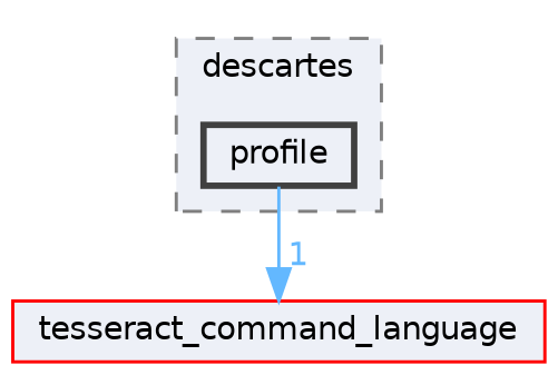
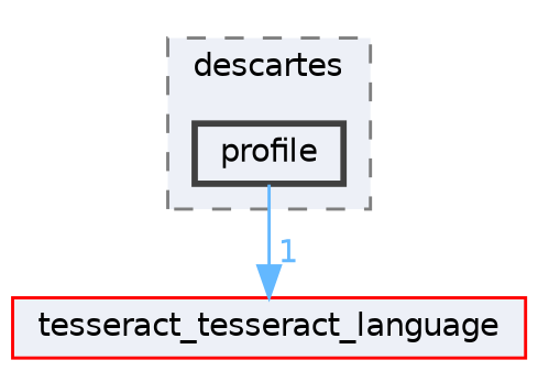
  digraph {
    compound=true
    node [fillcolor="#edf0f7" fontname=Helvetica fontsize=10 shape=box]
    n1 [color=grey25 height=0.2 label=profile style="filled,bold" width=0.4]
-   n2 [color=red height=0.2 label=tesseract_command_language style=filled width=0.4]
+   n2 [color=red height=0.2 label=tesseract_tesseract_language style=filled width=0.4]
    subgraph cluster_1 {
      bgcolor="#edf0f7"
      fontname=Helvetica
      fontsize=10
      label=descartes
      pencolor=grey50
      style="filled,dashed"
      n1
    }
    n1 -> n2 [color=steelblue1 fontcolor=steelblue1 fontname=Helvetica fontsize=10 headlabel=1 labeldistance=1.5 labelfontname=Helvetica labelfontsize=10]
  }
